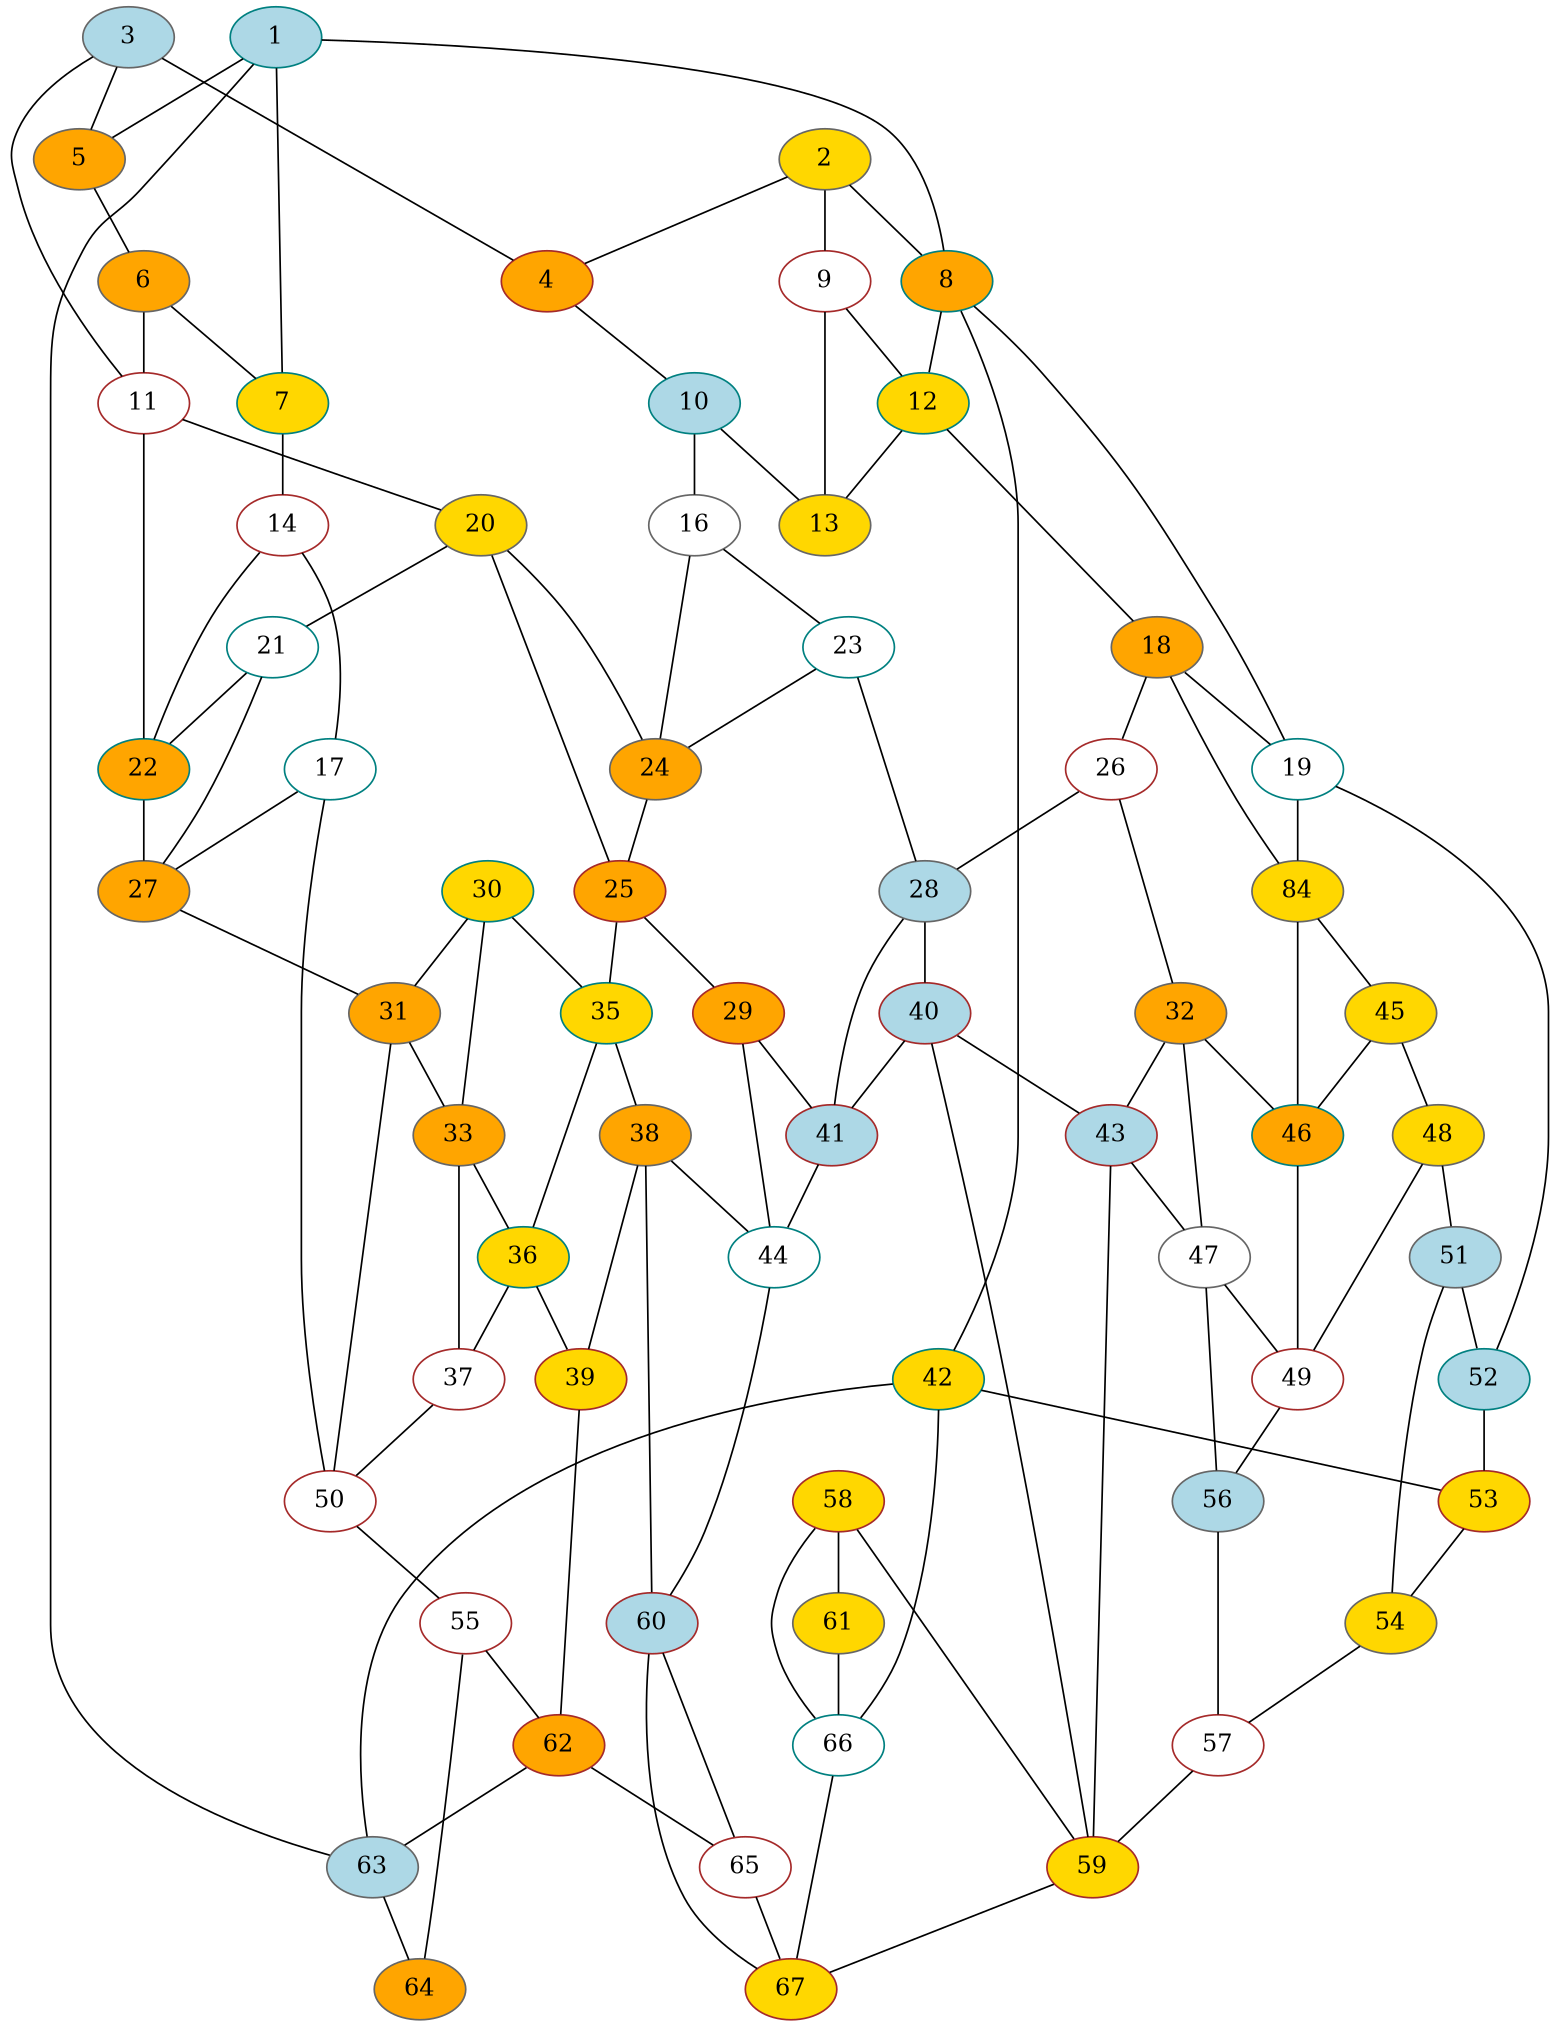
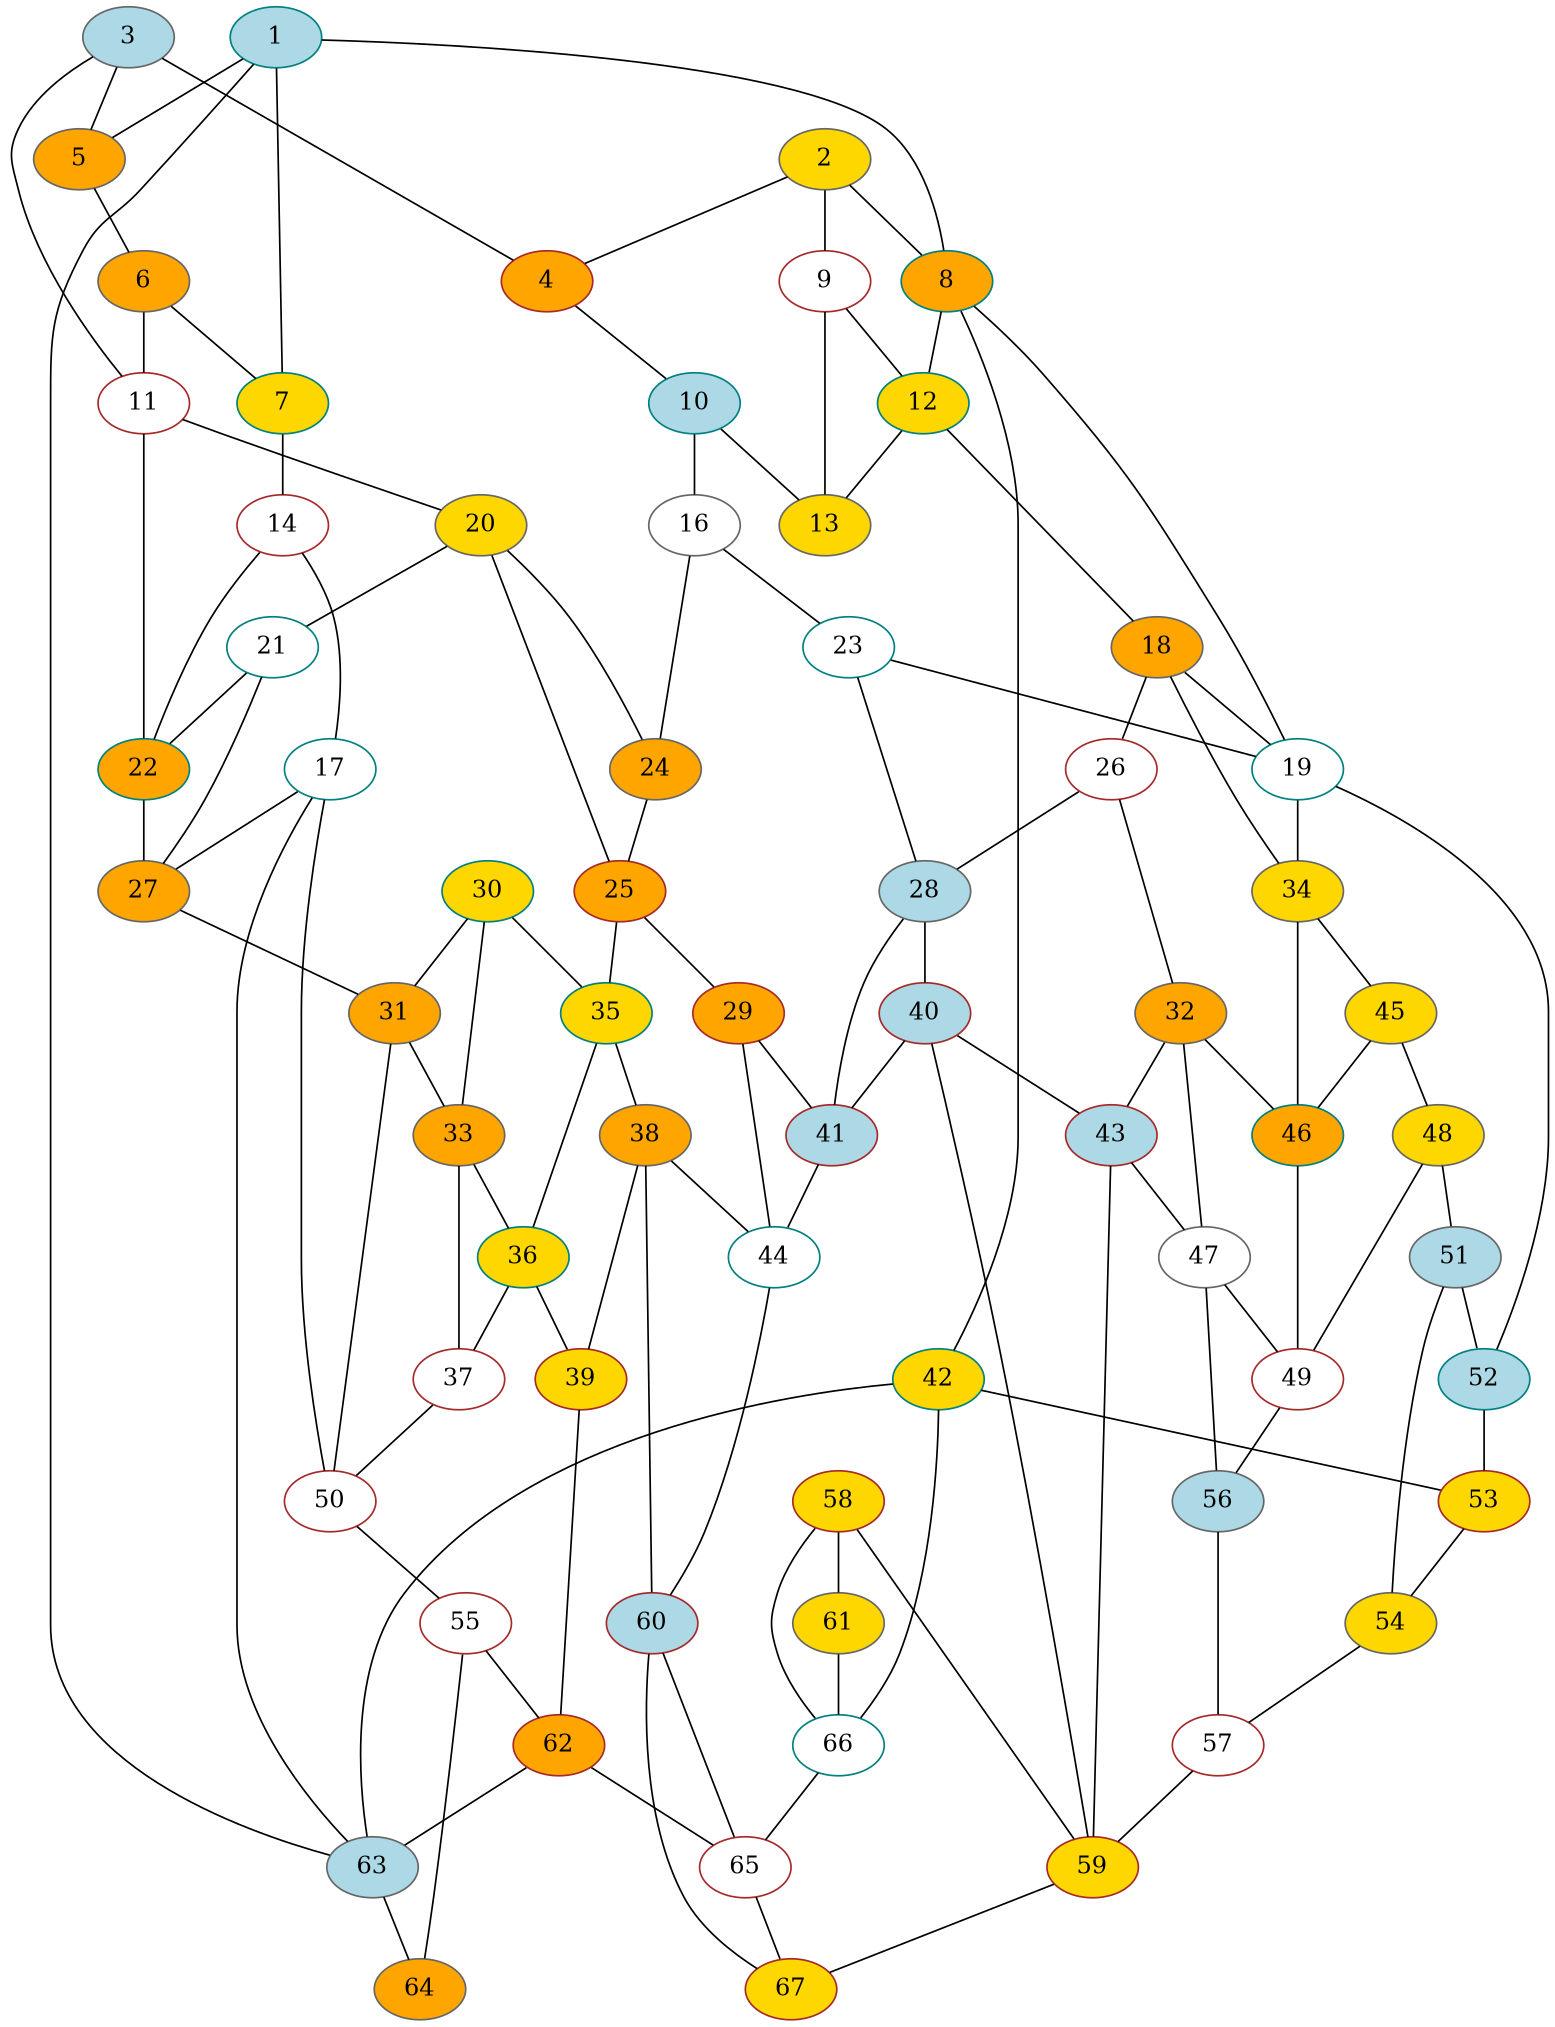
  graph {
    node [color=gray40 fillcolor=gold style=filled]
    edge [weight=1.0]
    1 [color=teal fillcolor=lightblue]
    5 [fillcolor=orange]
    7 [color=teal]
    8 [color=teal fillcolor=orange]
    63 [fillcolor=lightblue]
    6 [fillcolor=orange]
    14 [color=brown fillcolor=white]
    12 [color=teal]
    19 [color=teal fillcolor=white]
    42 [color=teal]
    64 [fillcolor=orange]
    2
    4 [color=brown fillcolor=orange]
    9 [color=brown fillcolor=white]
    10 [color=teal fillcolor=lightblue]
    13
    3 [fillcolor=lightblue]
    11 [color=brown fillcolor=white]
    20
    22 [color=teal fillcolor=orange]
    16 [fillcolor=white]
    17 [color=teal fillcolor=white]
    18 [fillcolor=orange]
-   34 [label=84]
+   34
    52 [color=teal fillcolor=lightblue]
    53 [color=brown]
    66 [color=teal fillcolor=white]
    23 [color=teal fillcolor=white]
    24 [fillcolor=orange]
    21 [color=teal fillcolor=white]
    25 [color=brown fillcolor=orange]
    27 [fillcolor=orange]
    26 [color=brown fillcolor=white]
    50 [color=brown fillcolor=white]
    28 [fillcolor=lightblue]
    32 [fillcolor=orange]
    31 [fillcolor=orange]
    55 [color=brown fillcolor=white]
    46 [color=teal fillcolor=orange]
    45
    29 [color=brown fillcolor=orange]
    35 [color=teal]
    40 [color=brown fillcolor=lightblue]
    41 [color=brown fillcolor=lightblue]
    44 [color=teal fillcolor=white]
    36 [color=teal]
    38 [fillcolor=orange]
    43 [color=brown fillcolor=lightblue]
    47 [fillcolor=white]
    33 [fillcolor=orange]
    59 [color=brown]
    60 [color=brown fillcolor=lightblue]
    30 [color=teal]
    37 [color=brown fillcolor=white]
    49 [color=brown fillcolor=white]
    56 [fillcolor=lightblue]
    39 [color=brown]
    48
    62 [color=brown fillcolor=orange]
    67 [color=brown]
    65 [color=brown fillcolor=white]
    54
    51 [fillcolor=lightblue]
    57 [color=brown fillcolor=white]
    61
    58 [color=brown]
    1 -- 5
    1 -- 7
    1 -- 8
    1 -- 63
    5 -- 6 [weight=2.0]
    7 -- 14 [weight=2.0]
    8 -- 12
    8 -- 19
    8 -- 42
    63 -- 64 [weight=2.0]
    6 -- 7
    6 -- 11
    14 -- 22
    14 -- 17
    12 -- 13
    12 -- 18
    19 -- 34
    19 -- 52
    42 -- 63
    42 -- 53
    42 -- 66
    2 -- 8
    2 -- 4
    2 -- 9
    4 -- 10
    9 -- 12
    9 -- 13
    10 -- 13
    10 -- 16
    3 -- 5
    3 -- 4 [weight=2.0]
    3 -- 11
    11 -- 20
    11 -- 22
    20 -- 24
    20 -- 21
    20 -- 25
    22 -- 27
    16 -- 23
    16 -- 24
+   17 -- 63
    17 -- 27
    17 -- 50
    18 -- 19
    18 -- 34
    18 -- 26
    34 -- 46
    34 -- 45
    52 -- 53 [weight=2.0]
    53 -- 54
-   66 -- 67
-   23 -- 24
+   66 -- 65
+   23 -- 19
    23 -- 28
    24 -- 25
    21 -- 22
    21 -- 27
    25 -- 29
    25 -- 35
    27 -- 31
    26 -- 28
    26 -- 32
    50 -- 55
    28 -- 40
    28 -- 41
    32 -- 46
    32 -- 43
    32 -- 47
    31 -- 50
    31 -- 33
    55 -- 64 [weight=2.0]
    55 -- 62
    46 -- 49
    45 -- 46
    45 -- 48
    29 -- 41
    29 -- 44
    35 -- 36
    35 -- 38
    40 -- 41
    40 -- 43
    40 -- 59
    41 -- 44
    44 -- 60
    36 -- 37
    36 -- 39
    38 -- 44
    38 -- 60
    38 -- 39
    43 -- 47
    43 -- 59
    47 -- 49
    47 -- 56
    33 -- 36
    33 -- 37
    59 -- 67
    60 -- 67
    60 -- 65
    30 -- 31
    30 -- 35
    30 -- 33
    37 -- 50
    49 -- 56
    56 -- 57
    39 -- 62
    48 -- 49
    48 -- 51 [weight=2.0]
    62 -- 63
    62 -- 65
    65 -- 67
    54 -- 57
    51 -- 52
    51 -- 54
    57 -- 59 [weight=2.0]
    61 -- 66
    58 -- 66
    58 -- 59
    58 -- 61
  }
